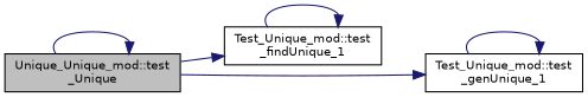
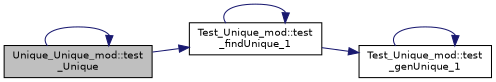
  digraph {
    rankdir=LR
    node [color=black fillcolor=white fontname=Helvetica fontsize=10 shape=record style=filled]
    edge [color=midnightblue fontname=Helvetica fontsize=10 labelfontname=Helvetica labelfontsize=10 style=solid]
    n1 [fillcolor=grey75 fontcolor=black height=0.2 label="Unique_Unique_mod::test\l_Unique" width=0.4]
    n2 [height=0.2 label="Test_Unique_mod::test\l_findUnique_1" width=0.4]
    n3 [height=0.2 label="Test_Unique_mod::test\l_genUnique_1" width=0.4]
    n1 -> n1
    n1 -> n2
-   n1 -> n3
+   n2 -> n3
    n2 -> n2
    n3 -> n3
  }
